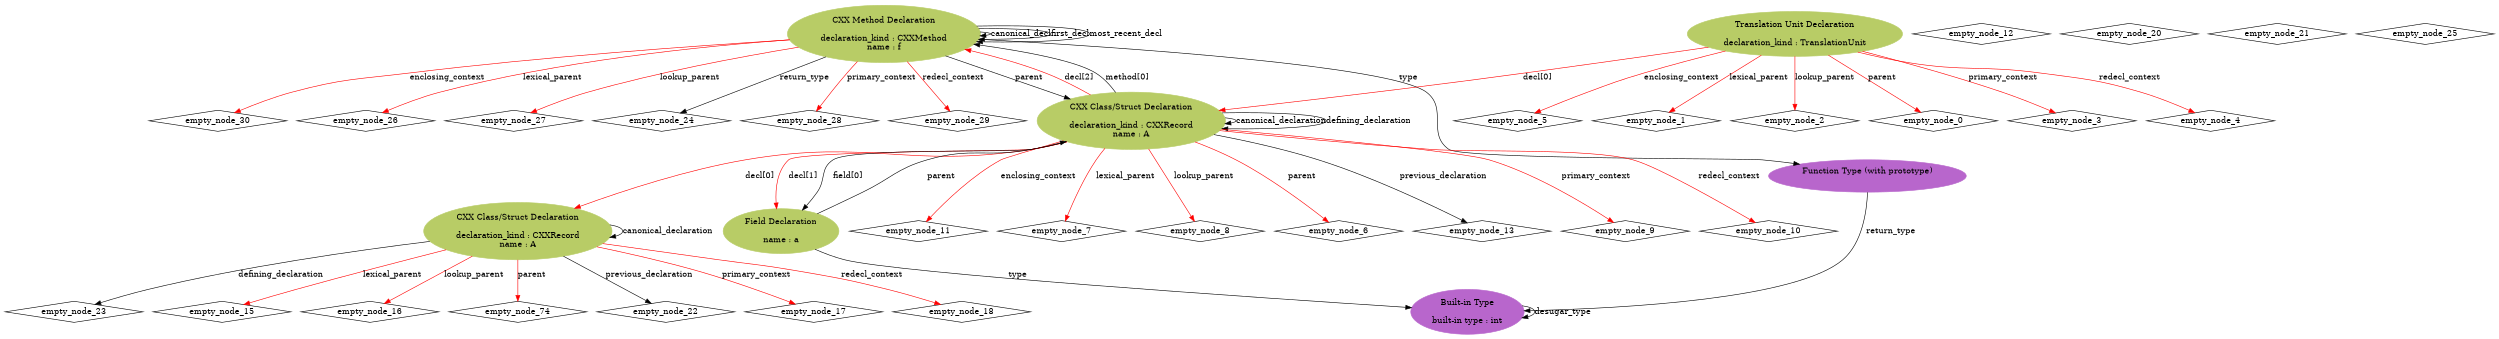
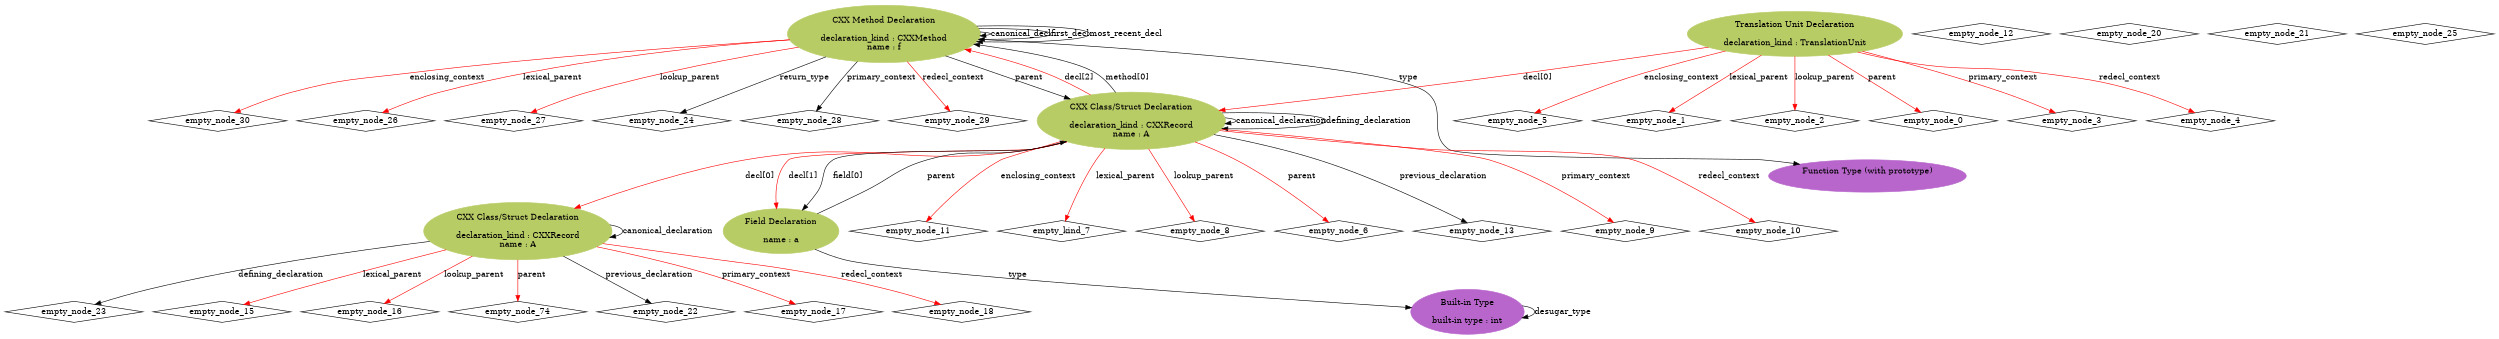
  digraph {
    node [shape=diamond]
    edge [color=red]
    n1 [color=".8 .5 .8" label="Built-in Type\n\nbuilt-in type : int\n" style=filled shape=""]
    n2 [color=".2 .5 .8" label="CXX Method Declaration\n\ndeclaration_kind : CXXMethod\nname : f\n" style=filled shape=""]
    empty_node_30
    empty_node_26
    empty_node_27
    n6 [color=".2 .5 .8" label="CXX Class/Struct Declaration\n\ndeclaration_kind : CXXRecord\nname : A\n" style=filled shape=""]
    empty_node_24
    empty_node_28
    empty_node_29
    n10 [color=".8 .5 .8" label="Function Type (with prototype)\n\n" style=filled shape=""]
    n11 [color=".2 .5 .8" label="CXX Class/Struct Declaration\n\ndeclaration_kind : CXXRecord\nname : A\n" style=filled shape=""]
    n12 [color=".2 .5 .8" label="Field Declaration\n\nname : a\n" style=filled shape=""]
    empty_node_11
-   empty_node_7
+   empty_node_7 [label=empty_kind_7]
    empty_node_8
    empty_node_6
    empty_node_13
    empty_node_9
    empty_node_10
    empty_node_23
    empty_node_15
    empty_node_16
    n23 [label=empty_node_74]
    empty_node_22
    empty_node_17
    empty_node_18
    n27 [color=".2 .5 .8" label="Translation Unit Declaration\n\ndeclaration_kind : TranslationUnit\n" style=filled shape=""]
    empty_node_5
    empty_node_1
    empty_node_2
    empty_node_0
    empty_node_3
    empty_node_4
    empty_node_12
    empty_node_20
    empty_node_21
    empty_node_25
    n1 -> n1 [label=desugar_type color=""]
    n2 -> n2 [label=canonical_decl color=""]
    n2 -> n2 [label=first_decl color=""]
    n2 -> n2 [label=most_recent_decl color=""]
    n2 -> empty_node_30 [label=enclosing_context]
    n2 -> empty_node_26 [label=lexical_parent]
    n2 -> empty_node_27 [label=lookup_parent]
    n2 -> n6 [label=parent color=""]
    n2 -> empty_node_24 [label=return_type color=""]
-   n2 -> empty_node_28 [label=primary_context]
+   n2 -> empty_node_28 [color=black label=primary_context]
    n2 -> empty_node_29 [label=redecl_context]
    n2 -> n10 [label=type color=""]
    n6 -> n2 [label="decl[2]"]
    n6 -> n2 [label="method[0]" color=""]
    n6 -> n6 [label=canonical_declaration color=""]
    n6 -> n6 [label=defining_declaration color=""]
    n6 -> n11 [label="decl[0]"]
    n6 -> n12 [label="decl[1]"]
    n6 -> n12 [label="field[0]" color=""]
    n6 -> empty_node_11 [label=enclosing_context]
    n6 -> empty_node_7 [label=lexical_parent]
    n6 -> empty_node_8 [label=lookup_parent]
    n6 -> empty_node_6 [label=parent]
    n6 -> empty_node_13 [label=previous_declaration color=""]
    n6 -> empty_node_9 [label=primary_context]
    n6 -> empty_node_10 [label=redecl_context]
-   n10 -> n1 [label=return_type color=""]
    n11 -> n11 [label=canonical_declaration color=""]
    n11 -> empty_node_23 [label=defining_declaration color=""]
    n11 -> empty_node_15 [label=lexical_parent]
    n11 -> empty_node_16 [label=lookup_parent]
    n11 -> n23 [label=parent]
    n11 -> empty_node_22 [label=previous_declaration color=""]
    n11 -> empty_node_17 [label=primary_context]
    n11 -> empty_node_18 [label=redecl_context]
    n12 -> n1 [label=type color=""]
    n12 -> n6 [label=parent color=""]
    n27 -> n6 [label="decl[0]"]
    n27 -> empty_node_5 [label=enclosing_context]
    n27 -> empty_node_1 [label=lexical_parent]
    n27 -> empty_node_2 [label=lookup_parent]
    n27 -> empty_node_0 [label=parent]
    n27 -> empty_node_3 [label=primary_context]
    n27 -> empty_node_4 [label=redecl_context]
  }
